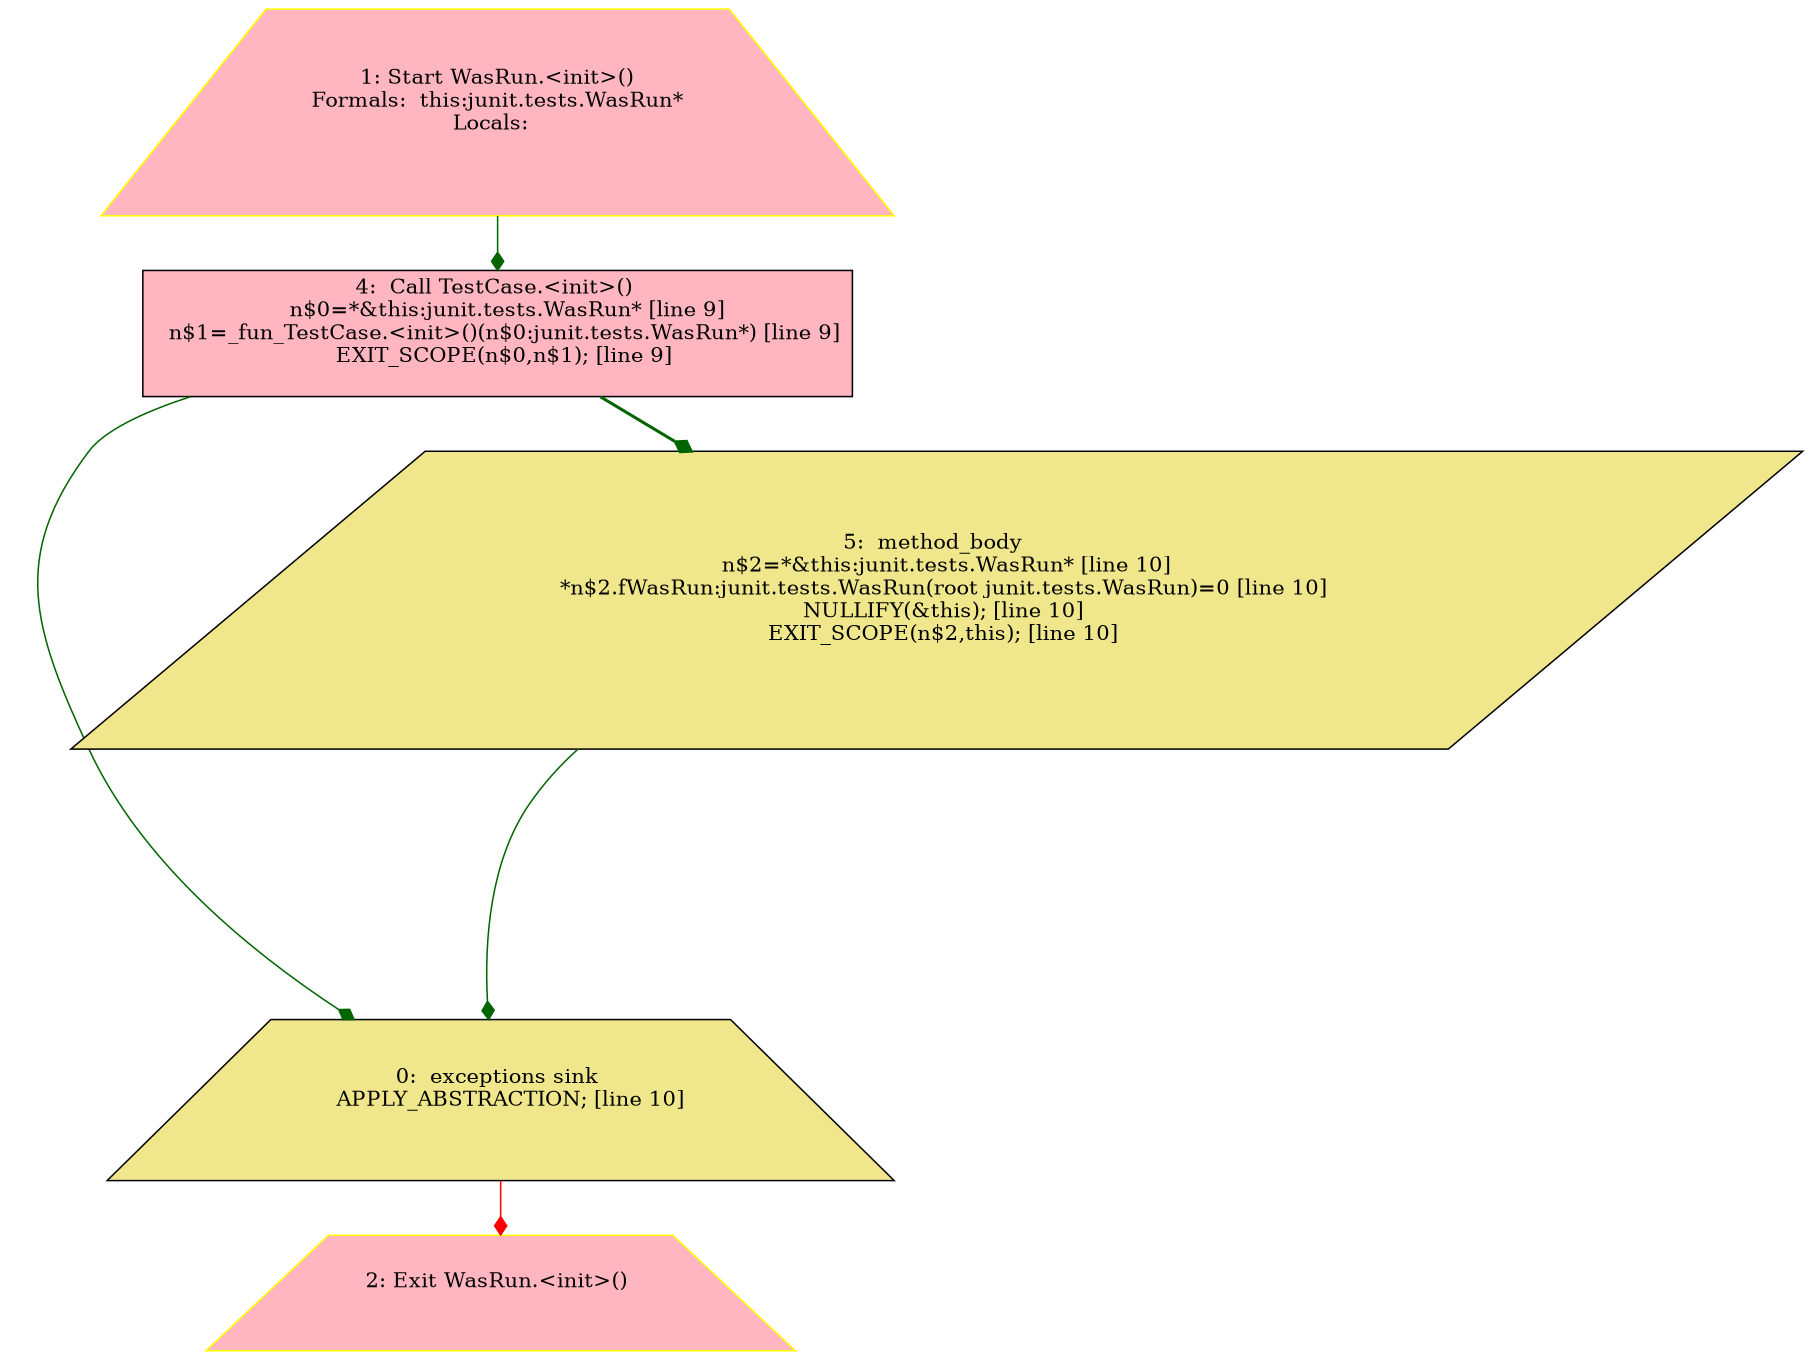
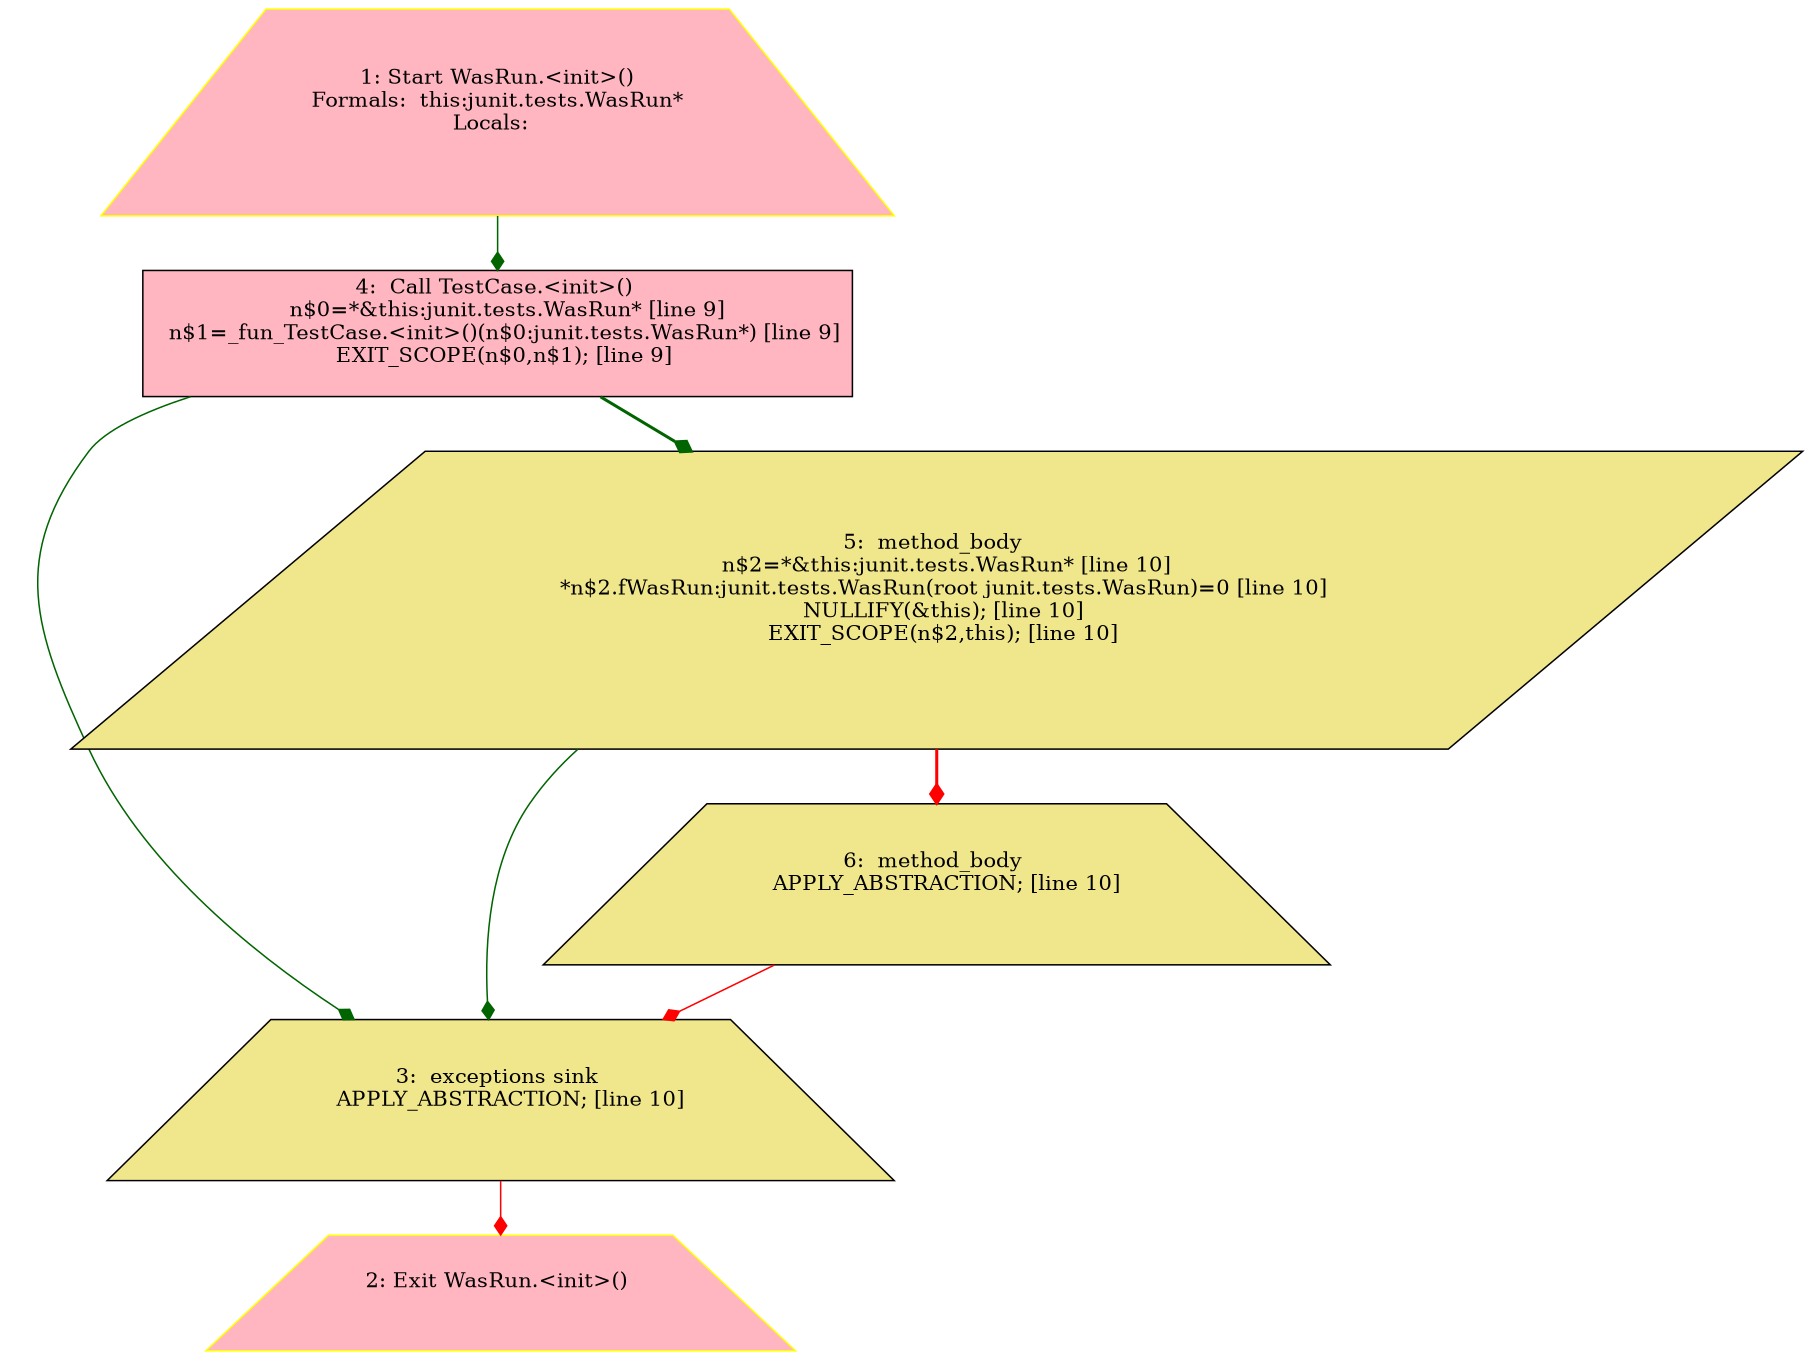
  digraph {
    node [fillcolor=lightpink shape=trapezium style=filled]
    edge [arrowhead=diamond color=darkgreen style=solid]
    n1 [color=yellow label="1: Start WasRun.<init>()\nFormals:  this:junit.tests.WasRun*\nLocals:  \n  "]
    n2 [label="4:  Call TestCase.<init>() \n   n$0=*&this:junit.tests.WasRun* [line 9]\n  n$1=_fun_TestCase.<init>()(n$0:junit.tests.WasRun*) [line 9]\n  EXIT_SCOPE(n$0,n$1); [line 9]\n " shape=box]
-   n3 [fillcolor=khaki label="0:  exceptions sink \n   APPLY_ABSTRACTION; [line 10]\n "]
+   n3 [fillcolor=khaki label="3:  exceptions sink \n   APPLY_ABSTRACTION; [line 10]\n "]
    n4 [fillcolor=khaki label="5:  method_body \n   n$2=*&this:junit.tests.WasRun* [line 10]\n  *n$2.fWasRun:junit.tests.WasRun(root junit.tests.WasRun)=0 [line 10]\n  NULLIFY(&this); [line 10]\n  EXIT_SCOPE(n$2,this); [line 10]\n " shape=parallelogram]
    n5 [color=yellow label="2: Exit WasRun.<init>() \n  "]
+   n6 [fillcolor=khaki label="6:  method_body \n   APPLY_ABSTRACTION; [line 10]\n "]
    n1 -> n2
    n2 -> n3
    n2 -> n4 [style=bold]
    n3 -> n5 [color=red]
    n4 -> n3
+   n4 -> n6 [color=red style=bold]
+   n6 -> n3 [color=red]
  }
